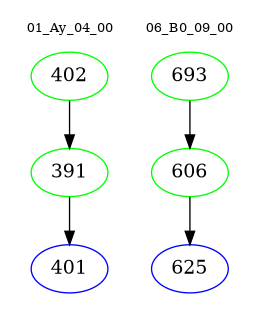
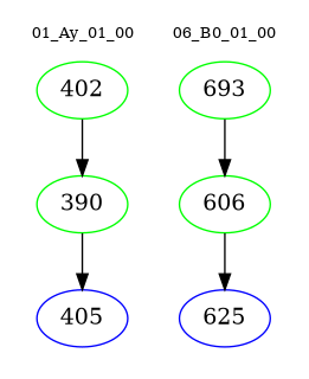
  digraph {
    node [color=green]
    edge [color=black]
    n1 [label=402]
-   n2 [label=391]
-   n3 [color=blue label=401]
+   n2 [label=390]
+   n3 [color=blue label=405]
    n4 [label=693]
    n5 [label=606]
    n6 [color=blue label=625]
    subgraph cluster_1 {
      color=white
      fontsize=10
-     label="01_Ay_04_00"
+     label="01_Ay_01_00"
      n1
      n2
      n3
    }
    subgraph cluster_2 {
      color=white
      fontsize=10
-     label="06_B0_09_00"
+     label="06_B0_01_00"
      n4
      n5
      n6
    }
    n1 -> n2
    n2 -> n3
    n4 -> n5
    n5 -> n6
  }
